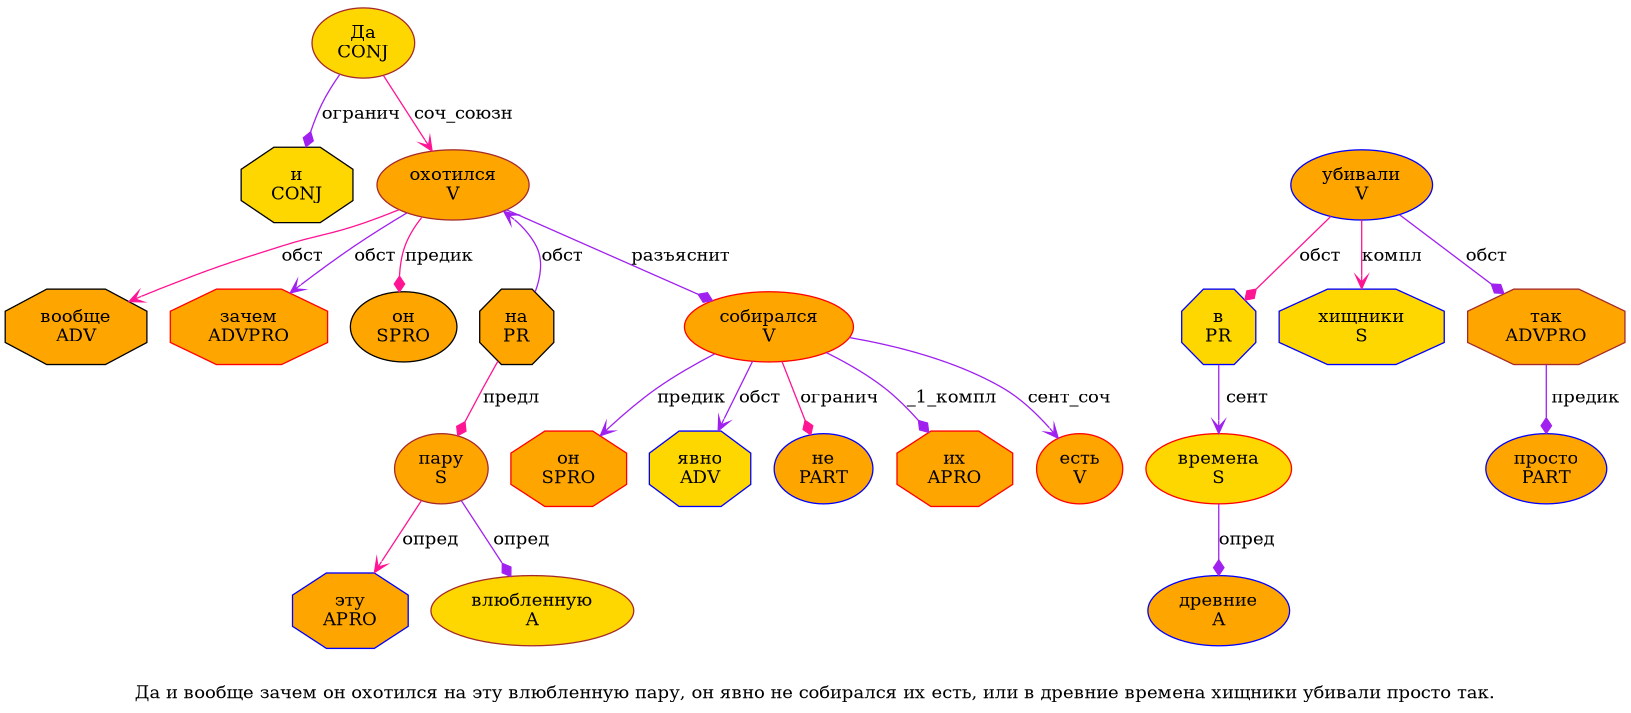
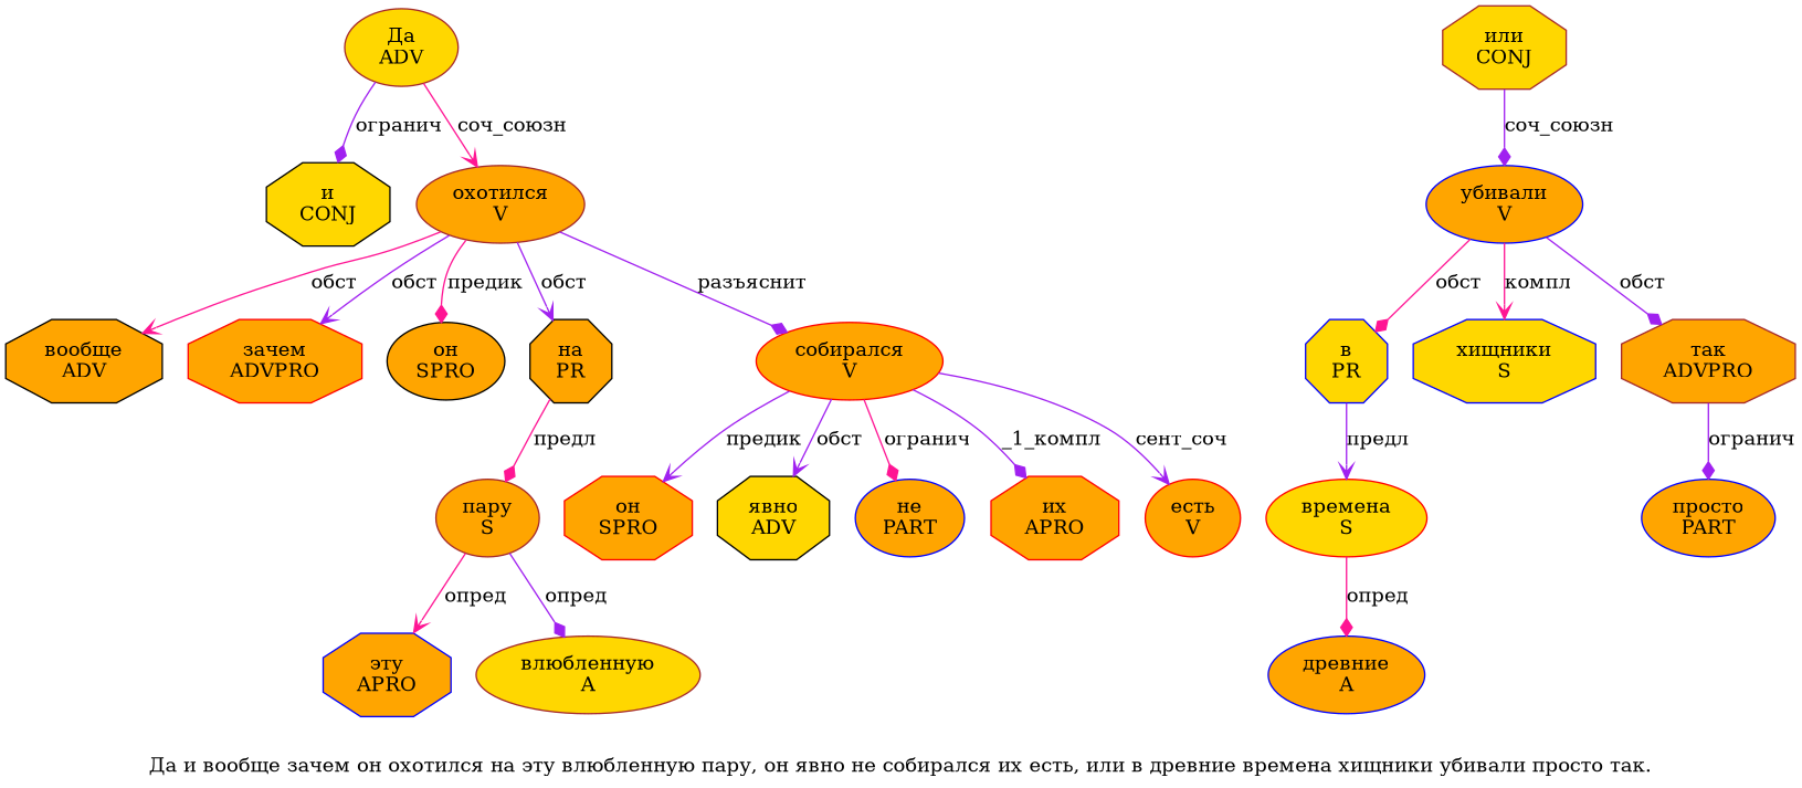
  digraph {
    label="Да и вообще зачем он охотился на эту влюбленную пару, он явно не собирался их есть, или в древние времена хищники убивали просто так."
    node [color=blue fillcolor=orange penwidth=1 shape=ellipse style=filled]
    edge [arrowhead=diamond color=purple]
-   n1 [color=brown fillcolor=gold label="Да\nCONJ"]
+   n1 [color=brown fillcolor=gold label="Да\nADV"]
    n2 [color=black fillcolor=gold label="и\nCONJ" shape=octagon]
    n3 [color=brown label="охотился\nV"]
    n4 [color=black label="вообще\nADV" shape=octagon]
    n5 [color=red label="зачем\nADVPRO" shape=octagon]
    n6 [color=black label="он\nSPRO"]
    n7 [color=black label="на\nPR" shape=octagon]
    n8 [color=red label="собирался\nV"]
    n9 [color=brown label="пару\nS"]
    n10 [color=red label="он\nSPRO" shape=octagon]
-   n11 [fillcolor=gold label="явно\nADV" shape=octagon]
+   n11 [color=black fillcolor=gold label="явно\nADV" shape=octagon]
    n12 [label="не\nPART"]
    n13 [color=red label="их\nAPRO" shape=octagon]
    n14 [color=red label="есть\nV"]
    n15 [label="эту\nAPRO" shape=octagon]
    n16 [color=brown fillcolor=gold label="влюбленную\nA"]
+   n17 [color=brown fillcolor=gold label="или\nCONJ" shape=octagon]
    n18 [label="убивали\nV"]
    n19 [fillcolor=gold label="в\nPR" shape=octagon]
    n20 [fillcolor=gold label="хищники\nS" shape=octagon]
    n21 [color=brown label="так\nADVPRO" shape=octagon]
    n22 [color=red fillcolor=gold label="времена\nS"]
    n23 [label="древние\nA"]
    n24 [label="просто\nPART"]
    n1 -> n2 [label="огранич"]
    n1 -> n3 [arrowhead=vee color=deeppink label="соч_союзн"]
    n3 -> n4 [arrowhead=vee color=deeppink label="обст"]
    n3 -> n5 [arrowhead=vee label="обст"]
    n3 -> n6 [color=deeppink label="предик"]
-   n7 -> n3 [arrowhead=vee label="обст"]
+   n3 -> n7 [arrowhead=vee label="обст"]
    n3 -> n8 [label="разъяснит"]
    n7 -> n9 [color=deeppink label="предл"]
    n8 -> n10 [arrowhead=vee label="предик"]
    n8 -> n11 [arrowhead=vee label="обст"]
    n8 -> n12 [color=deeppink label="огранич"]
    n8 -> n13 [label="_1_компл"]
    n8 -> n14 [arrowhead=vee label="сент_соч"]
    n9 -> n15 [arrowhead=vee color=deeppink label="опред"]
    n9 -> n16 [label="опред"]
+   n17 -> n18 [label="соч_союзн"]
    n18 -> n19 [color=deeppink label="обст"]
    n18 -> n20 [arrowhead=vee color=deeppink label="компл"]
    n18 -> n21 [label="обст"]
-   n19 -> n22 [arrowhead=vee label="сент"]
-   n21 -> n24 [label="предик"]
-   n22 -> n23 [label="опред"]
+   n19 -> n22 [arrowhead=vee label="предл"]
+   n21 -> n24 [label="огранич"]
+   n22 -> n23 [color=deeppink label="опред"]
  }
